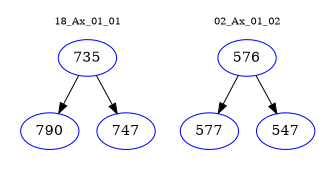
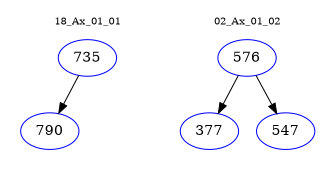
  digraph {
    node [color=blue]
    edge [color=black]
    n1 [label=735]
    n2 [label=790]
-   n3 [label=747]
    n4 [label=576]
-   n5 [label=577]
+   n5 [label=377]
    n6 [label=547]
    subgraph cluster_1 {
      color=white
      fontsize=10
      label="18_Ax_01_01"
      n1
      n2
-     n3
    }
    subgraph cluster_2 {
      color=white
      fontsize=10
      label="02_Ax_01_02"
      n4
      n5
      n6
    }
    n1 -> n2
-   n1 -> n3
    n4 -> n5
    n4 -> n6
  }
